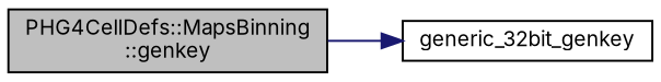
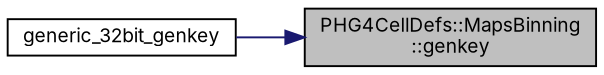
  digraph {
    rankdir=LR
    fontname=Inter
    node [color=black fontname=Inter fontsize=10 shape=record]
    n1 [fillcolor=grey75 fontcolor=black height=0.2 label="PHG4CellDefs::MapsBinning\l::genkey" style=filled width=0.4]
    n2 [height=0.2 label=generic_32bit_genkey width=0.4]
-   n1 -> n2 [color=midnightblue fontname=Inter fontsize=10 labelfontname=FreeSans labelfontsize=10 style=solid]
+   n2 -> n1 [color=midnightblue fontname=Inter fontsize=10 labelfontname=FreeSans labelfontsize=10 style=solid]
  }
